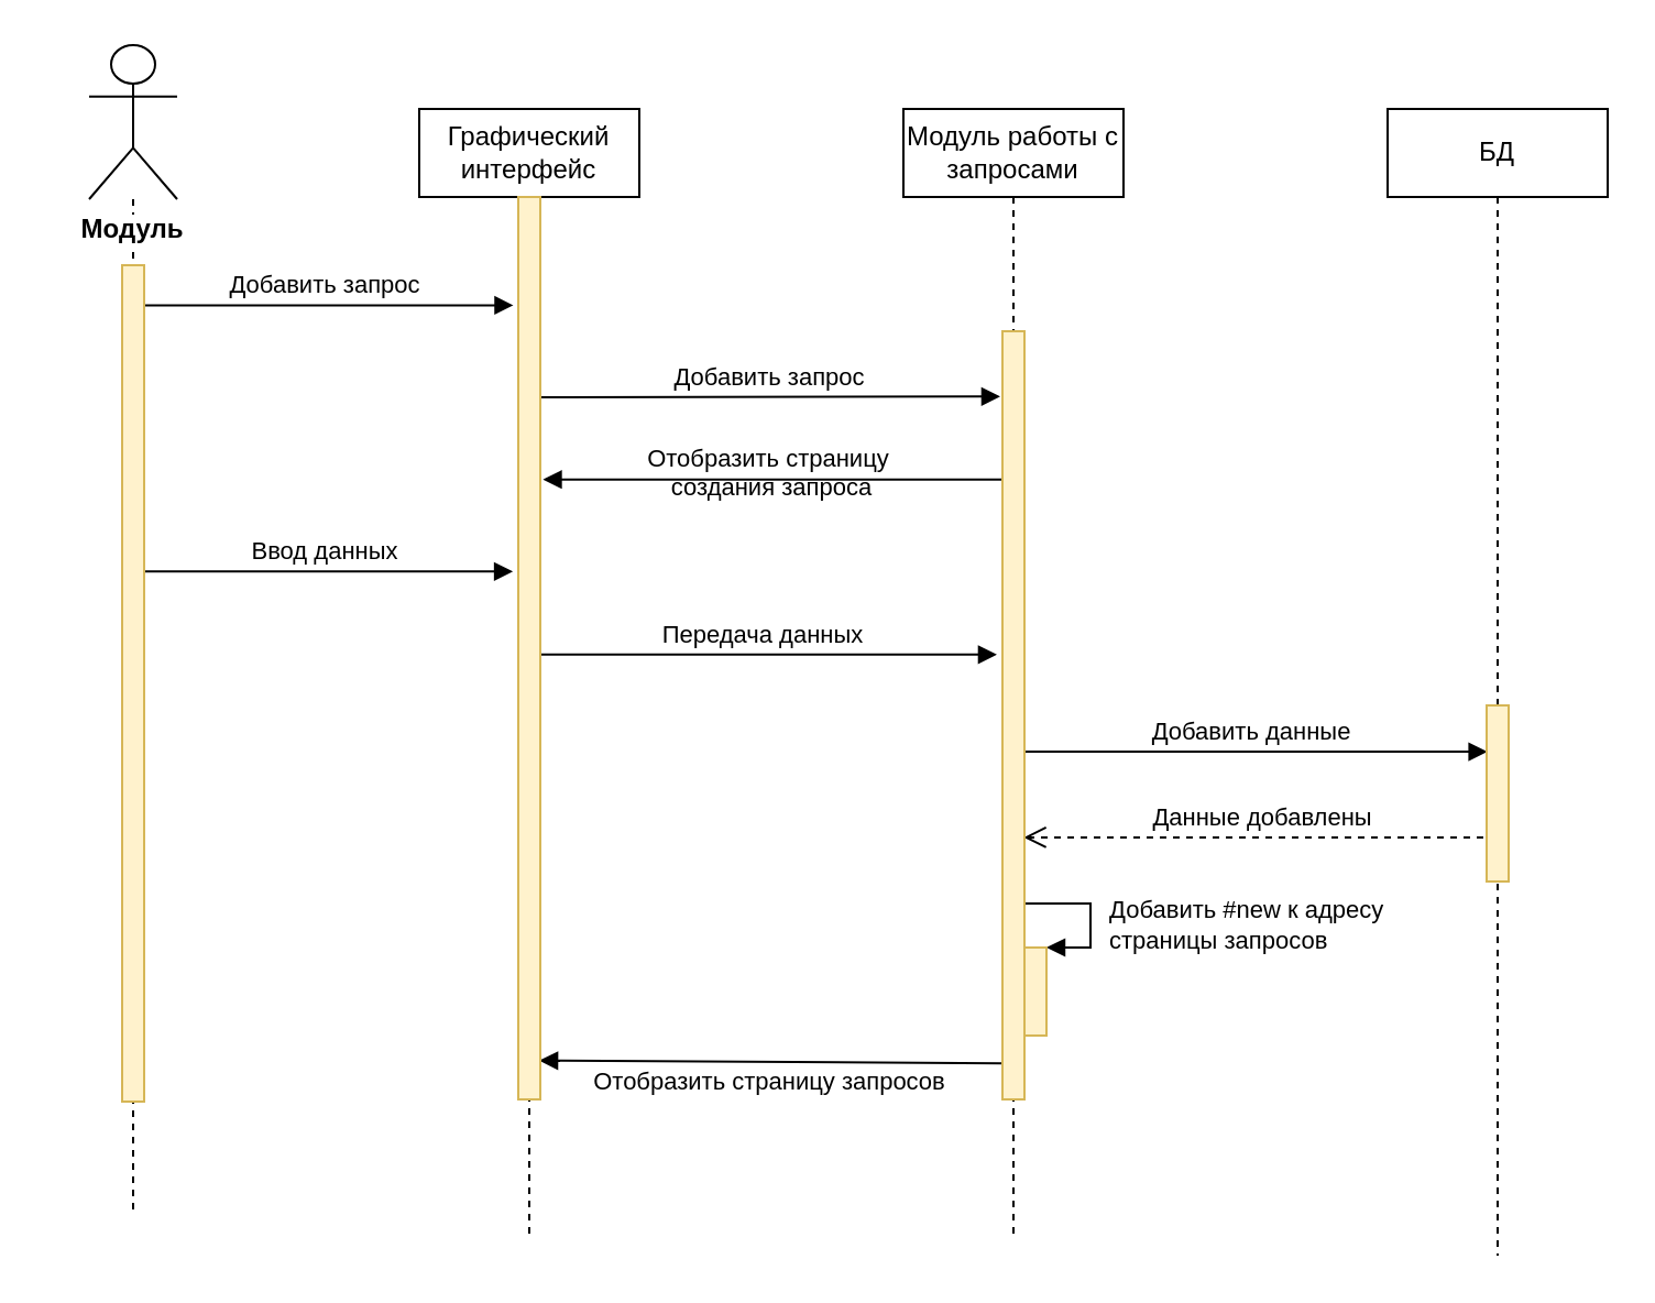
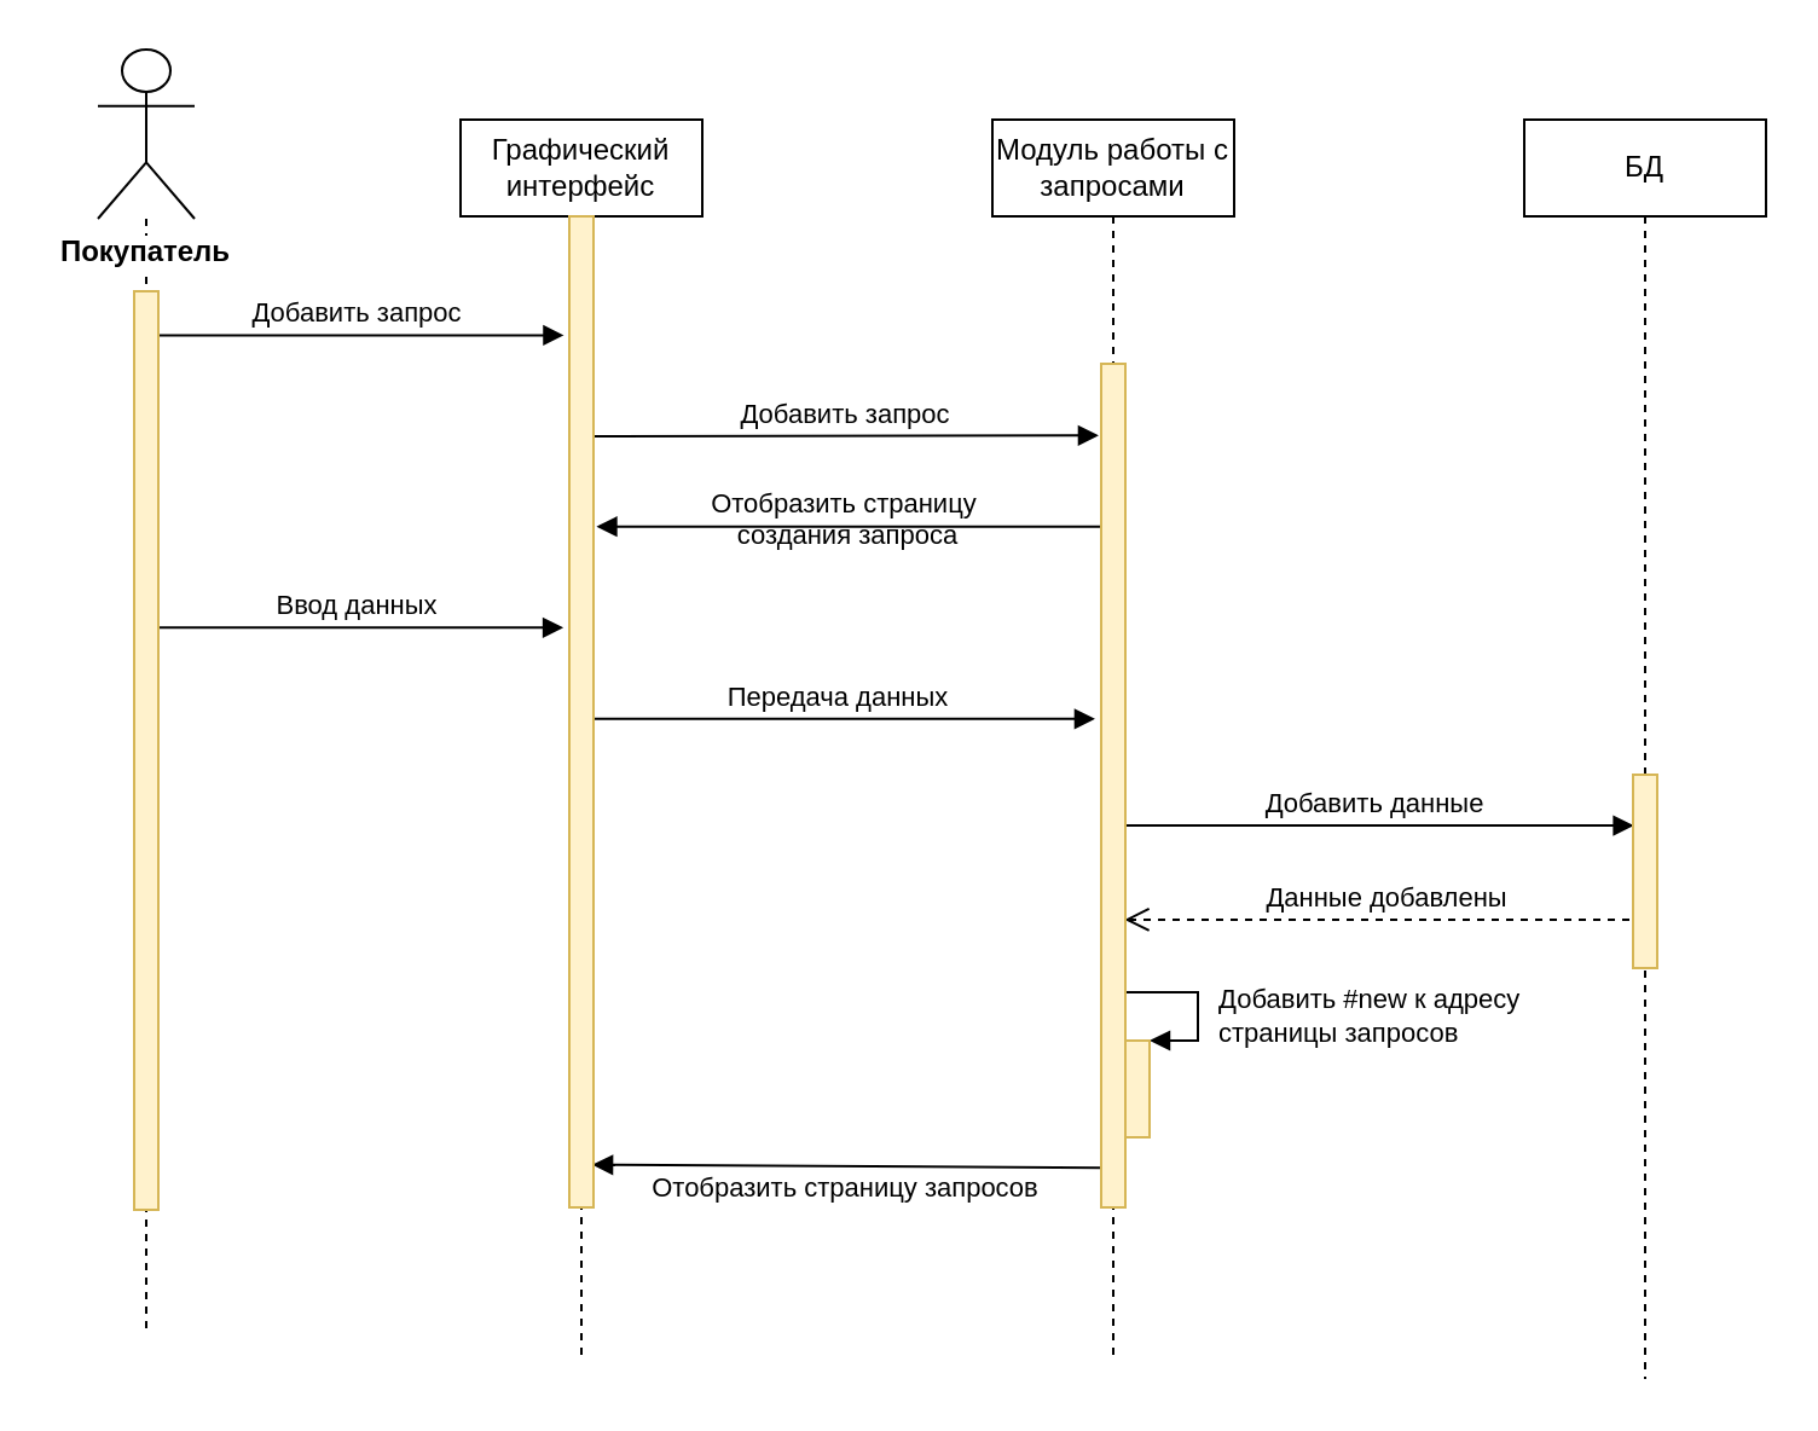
  <mxCell id="0" />
  <mxCell id="1" parent="0" />
  <mxCell id="2" value="Добавить данные" style="html=1;verticalAlign=bottom;endArrow=block;entryX=0.031;entryY=0.263;entryDx=0;entryDy=0;entryPerimeter=0;" parent="1" source="11" target="16" edge="1"><mxGeometry width="80" relative="1" as="geometry"><mxPoint x="500" y="340" as="sourcePoint" /><mxPoint x="600" y="340" as="targetPoint" /></mxGeometry></mxCell>
  <mxCell id="3" value="Передача данных" style="html=1;verticalAlign=bottom;endArrow=block;entryX=-0.253;entryY=0.421;entryDx=0;entryDy=0;entryPerimeter=0;" parent="1" source="18" target="13" edge="1"><mxGeometry width="80" relative="1" as="geometry"><mxPoint x="270" y="300" as="sourcePoint" /><mxPoint x="400" y="300" as="targetPoint" /></mxGeometry></mxCell>
  <mxCell id="4" value="Ввод данных" style="html=1;verticalAlign=bottom;endArrow=block;entryX=-0.245;entryY=0.415;entryDx=0;entryDy=0;entryPerimeter=0;" parent="1" source="9" target="20" edge="1"><mxGeometry width="80" relative="1" as="geometry"><mxPoint x="100" y="260" as="sourcePoint" /><mxPoint x="180" y="260" as="targetPoint" /></mxGeometry></mxCell>
  <mxCell id="5" value="Отобразить страницу&amp;nbsp;&lt;br&gt;создания запроса" style="html=1;verticalAlign=bottom;endArrow=block;entryX=1.122;entryY=0.313;entryDx=0;entryDy=0;entryPerimeter=0;labelBackgroundColor=none;" parent="1" source="11" target="20" edge="1"><mxGeometry x="0.027" y="13" width="80" relative="1" as="geometry"><mxPoint x="400" y="220" as="sourcePoint" /><mxPoint x="290" y="220" as="targetPoint" /><mxPoint as="offset" /></mxGeometry></mxCell>
  <mxCell id="6" value="Отобразить страницу запросов" style="html=1;verticalAlign=bottom;endArrow=block;exitX=0.036;exitY=0.953;exitDx=0;exitDy=0;exitPerimeter=0;entryX=0.954;entryY=0.957;entryDx=0;entryDy=0;entryPerimeter=0;" parent="1" source="13" edge="1" target="20"><mxGeometry x="-0.002" y="18" width="80" relative="1" as="geometry"><mxPoint x="400" y="470" as="sourcePoint" /><mxPoint x="246" y="465" as="targetPoint" /><Array as="points" /><mxPoint x="-1" as="offset" /></mxGeometry></mxCell>
  <mxCell id="7" value="Данные добавлены" style="html=1;verticalAlign=bottom;endArrow=open;dashed=1;endSize=8;entryX=0.969;entryY=0.659;entryDx=0;entryDy=0;entryPerimeter=0;" parent="1" source="15" target="13" edge="1"><mxGeometry relative="1" as="geometry"><mxPoint x="590" y="380" as="sourcePoint" /><mxPoint x="510" y="380" as="targetPoint" /></mxGeometry></mxCell>
  <mxCell id="8" value="Добавить запрос" style="html=1;verticalAlign=bottom;endArrow=block;entryX=-0.226;entryY=0.12;entryDx=0;entryDy=0;entryPerimeter=0;" parent="1" source="9" target="20" edge="1"><mxGeometry width="80" relative="1" as="geometry"><mxPoint x="70" y="160" as="sourcePoint" /><mxPoint x="180" y="160" as="targetPoint" /></mxGeometry></mxCell>
  <mxCell id="9" value="" style="shape=umlLifeline;participant=umlActor;perimeter=lifelinePerimeter;whiteSpace=wrap;html=1;container=1;collapsible=0;recursiveResize=0;verticalAlign=top;spacingTop=36;labelBackgroundColor=#ffffff;outlineConnect=0;size=70;" parent="1" vertex="1"><mxGeometry x="40" y="20" width="40" height="530" as="geometry" /></mxCell>
  <mxCell id="10" value="" style="html=1;points=[];perimeter=orthogonalPerimeter;labelBackgroundColor=#ffffff;fillColor=#fff2cc;strokeColor=#d6b656;" parent="9" vertex="1"><mxGeometry x="15" y="100" width="10" height="380" as="geometry" /></mxCell>
  <mxCell id="11" value="Модуль работы с запросами" style="shape=umlLifeline;perimeter=lifelinePerimeter;whiteSpace=wrap;html=1;container=1;collapsible=0;recursiveResize=0;outlineConnect=0;" parent="1" vertex="1"><mxGeometry x="410" y="49" width="100" height="511" as="geometry" /></mxCell>
  <mxCell id="12" value="Добавить #new к адресу&lt;br&gt;страницы запросов" style="edgeStyle=orthogonalEdgeStyle;html=1;align=left;spacingLeft=2;endArrow=block;rounded=0;entryX=1;entryY=0;" edge="1" target="14" parent="11"><mxGeometry x="-0.067" y="-11" relative="1" as="geometry"><mxPoint x="50" y="361" as="sourcePoint" /><Array as="points"><mxPoint x="85" y="361" /></Array><mxPoint x="16" y="10" as="offset" /></mxGeometry></mxCell>
  <mxCell id="13" value="" style="html=1;points=[];perimeter=orthogonalPerimeter;labelBackgroundColor=#ffffff;fillColor=#fff2cc;strokeColor=#d6b656;" parent="11" vertex="1"><mxGeometry x="45" y="101" width="10" height="349" as="geometry" /></mxCell>
  <mxCell id="14" value="" style="html=1;points=[];perimeter=orthogonalPerimeter;fillColor=#fff2cc;strokeColor=#d6b656;" vertex="1" parent="11"><mxGeometry x="55" y="381" width="10" height="40" as="geometry" /></mxCell>
  <mxCell id="15" value="БД" style="shape=umlLifeline;perimeter=lifelinePerimeter;whiteSpace=wrap;html=1;container=1;collapsible=0;recursiveResize=0;outlineConnect=0;" parent="1" vertex="1"><mxGeometry x="630" y="49" width="100" height="521" as="geometry" /></mxCell>
  <mxCell id="16" value="" style="html=1;points=[];perimeter=orthogonalPerimeter;labelBackgroundColor=#ffffff;fillColor=#fff2cc;strokeColor=#d6b656;" parent="15" vertex="1"><mxGeometry x="45" y="271" width="10" height="80" as="geometry" /></mxCell>
- <mxCell id="17" value="Модуль" style="text;align=center;fontStyle=1;verticalAlign=middle;spacingLeft=3;spacingRight=3;strokeColor=none;rotatable=0;points=[[0,0.5],[1,0.5]];portConstraint=eastwest;labelBackgroundColor=#ffffff;" parent="1" vertex="1"><mxGeometry x="20" y="90" width="80" height="26" as="geometry" /></mxCell>
+ <mxCell id="17" value="Покупатель" style="text;align=center;fontStyle=1;verticalAlign=middle;spacingLeft=3;spacingRight=3;strokeColor=none;rotatable=0;points=[[0,0.5],[1,0.5]];portConstraint=eastwest;labelBackgroundColor=#ffffff;" parent="1" vertex="1"><mxGeometry x="20" y="90" width="80" height="26" as="geometry" /></mxCell>
  <mxCell id="18" value="Графический интерфейс" style="shape=umlLifeline;perimeter=lifelinePerimeter;whiteSpace=wrap;html=1;container=1;collapsible=0;recursiveResize=0;outlineConnect=0;strokeColor=#000000;" parent="1" vertex="1"><mxGeometry x="190" y="49" width="100" height="511" as="geometry" /></mxCell>
  <mxCell id="19" value="Добавить запрос" style="html=1;verticalAlign=bottom;endArrow=block;entryX=-0.103;entryY=0.085;entryDx=0;entryDy=0;entryPerimeter=0;" parent="18" target="13" edge="1"><mxGeometry width="80" relative="1" as="geometry"><mxPoint x="55" y="131" as="sourcePoint" /><mxPoint x="250" y="130" as="targetPoint" /></mxGeometry></mxCell>
  <mxCell id="20" value="" style="html=1;points=[];perimeter=orthogonalPerimeter;labelBackgroundColor=#ffffff;fillColor=#fff2cc;strokeColor=#d6b656;" parent="18" vertex="1"><mxGeometry x="45" y="40" width="10" height="410" as="geometry" /></mxCell>
